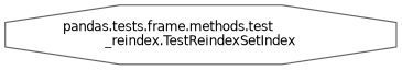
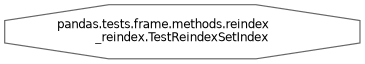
  digraph {
    rankdir=TB
-   n1 [color=grey40 fillcolor=white fontname=Helvetica fontsize=10 height=0.2 label="pandas.tests.frame.methods.test\l_reindex.TestReindexSetIndex" shape=octagon style=filled width=0.4]
+   n1 [color=grey40 fillcolor=white fontname=Helvetica fontsize=10 height=0.2 label="pandas.tests.frame.methods.reindex\l_reindex.TestReindexSetIndex" shape=octagon style=filled width=0.4]
  }
